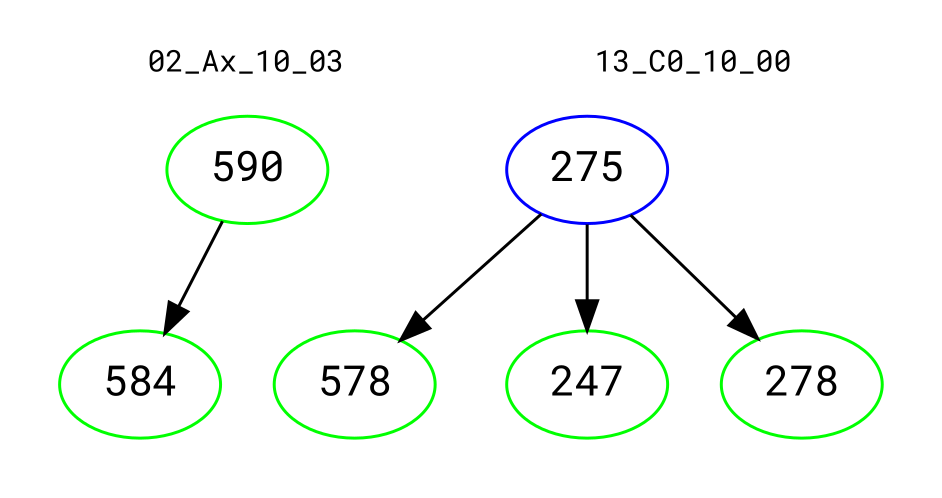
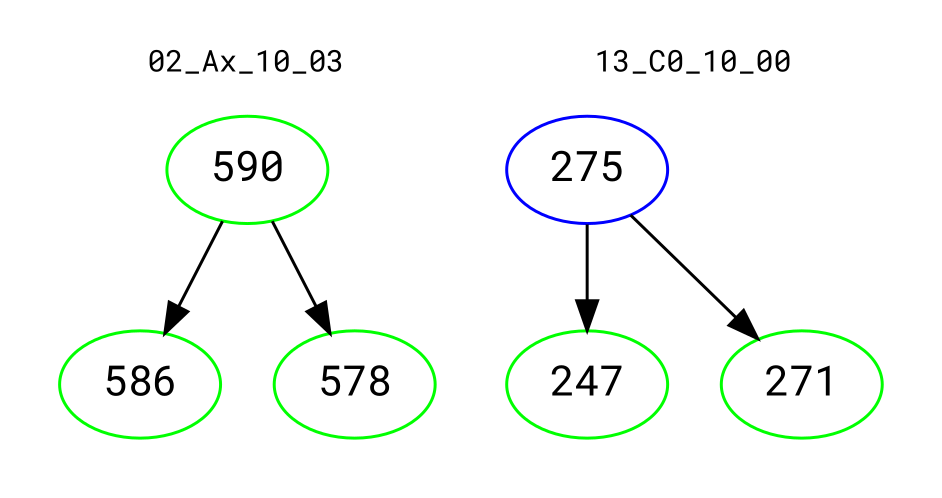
  digraph {
    fontname="Roboto Mono"
    node [color=green fontname="Roboto Mono"]
    edge [color=black fontname="Roboto Mono"]
    n1 [label=590]
    n2 [label=578]
-   n3 [label=584]
+   n3 [label=586]
    n4 [color=blue label=275]
    n5 [label=247]
-   n6 [label=278]
+   n6 [label=271]
    subgraph cluster_1 {
      color=white
      fontsize=10
      label="02_Ax_10_03"
      n1
      n2
      n3
    }
    subgraph cluster_2 {
      color=white
      fontsize=10
      label="13_C0_10_00"
      n4
      n5
      n6
    }
-   n4 -> n2
+   n1 -> n2
    n1 -> n3
    n4 -> n5
    n4 -> n6
  }
